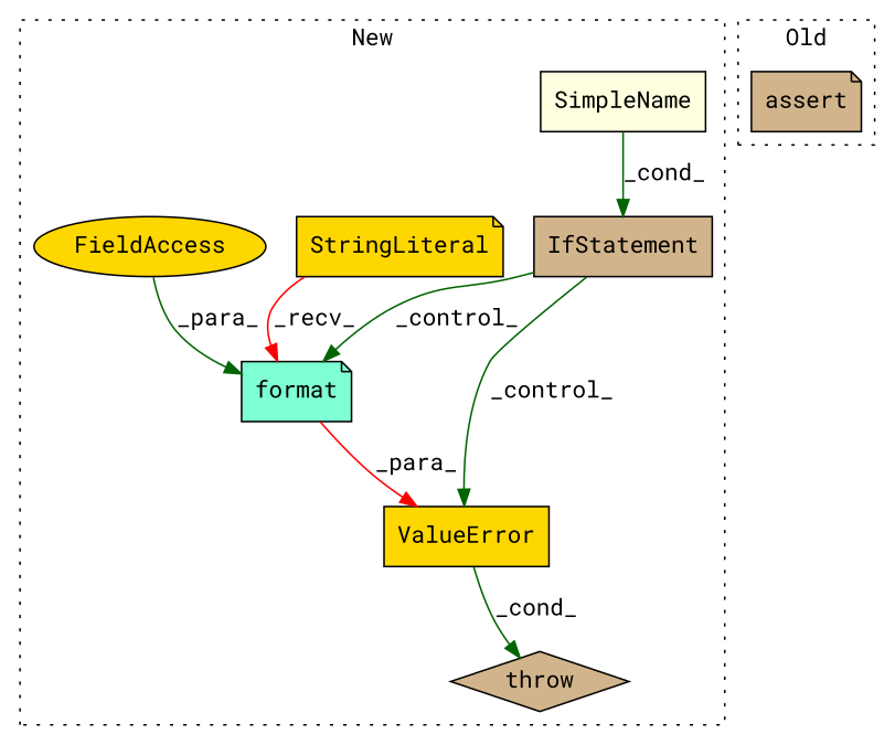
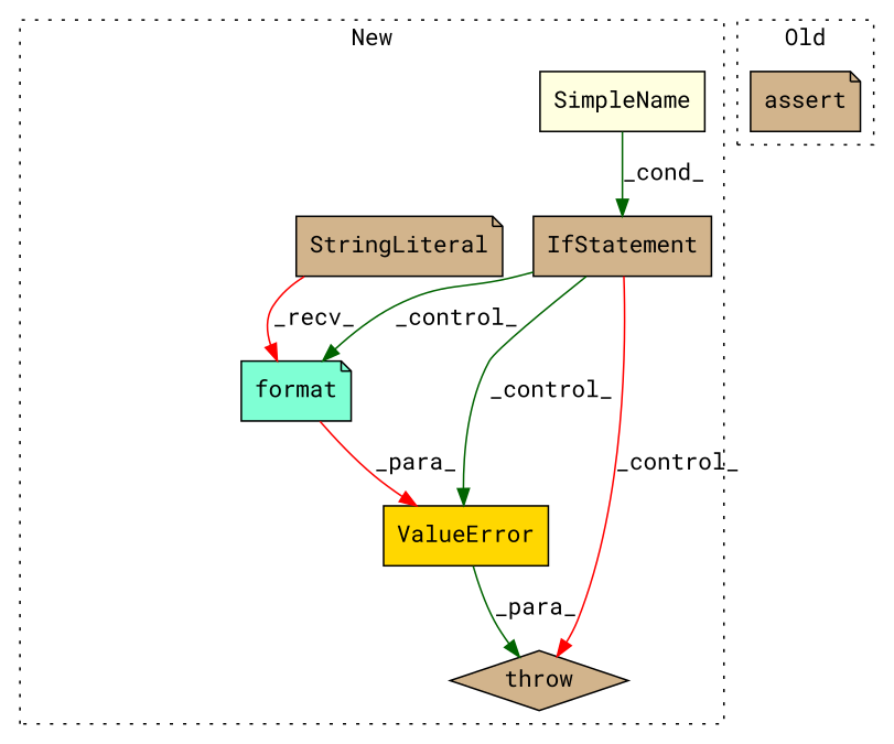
  digraph {
    fontname="Roboto Mono"
    node [a=32 fillcolor=tan fontname="Roboto Mono" shape=note style=filled]
    edge [color=darkgreen fontname="Roboto Mono"]
    n1 [fillcolor=aquamarine l="7,1" label=format s="7986,8029"]
    n2 [a=25 l="4,2" label=IfStatement s="7848,7876" shape=box]
    n3 [a=42 fillcolor=lightyellow label=SimpleName shape=box]
    n4 [a=53 l=6 label=throw s=7886 shape=diamond]
    n5 [fillcolor=gold l="11,1" label=ValueError s="7892,8030" shape=box]
-   n6 [a=45 fillcolor=gold l=82 label=StringLiteral s=7903]
-   n7 [a=22 fillcolor=gold l=18 label=FieldAccess s=8011 shape=ellipse]
+   n6 [a=45 l=82 label=StringLiteral s=7903]
    n8 [a=6 l=7 label=assert s=7756]
    subgraph cluster_1 {
      label=New
      style=dotted
      n1
      n2
      n3
      n4
      n5
      n6
-     n7
    }
    subgraph cluster_2 {
      label=Old
      style=dotted
      n8
    }
    n1 -> n5 [color=red label=_para_]
    n2 -> n1 [label=_control_]
+   n2 -> n4 [color=red label=_control_]
    n2 -> n5 [label=_control_]
    n3 -> n2 [label=_cond_]
-   n5 -> n4 [label=_cond_]
+   n5 -> n4 [label=_para_]
    n6 -> n1 [color=red label=_recv_]
-   n7 -> n1 [label=_para_]
  }
